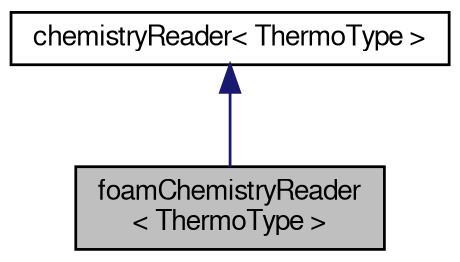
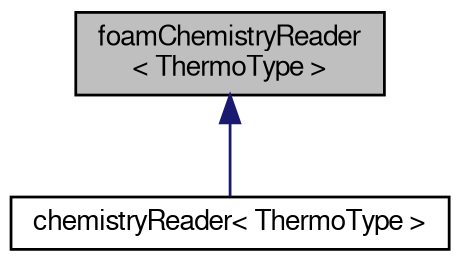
  digraph {
    node [color=black fontname=FreeSans fontsize=10 shape=record]
    n1 [fillcolor=grey75 fontcolor=black height=0.2 label="foamChemistryReader\l\< ThermoType \>" style=filled width=0.4]
    n2 [height=0.2 label="chemistryReader\< ThermoType \>" width=0.4]
-   n2 -> n1 [color=midnightblue dir=back fontname=FreeSans fontsize=10 labelfontname=FreeSans labelfontsize=10 style=solid]
+   n1 -> n2 [color=midnightblue dir=back fontname=FreeSans fontsize=10 labelfontname=FreeSans labelfontsize=10 style=solid]
  }
